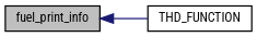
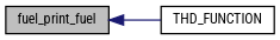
  digraph {
    rankdir=LR
    fontname="Roboto Condensed"
    node [color=black fontname="Roboto Condensed" fontsize=10 shape=record style=filled]
-   n1 [fillcolor=grey75 fontcolor=black height=0.2 label=fuel_print_info width=0.4]
+   n1 [fillcolor=grey75 fontcolor=black height=0.2 label=fuel_print_fuel width=0.4]
    n2 [fillcolor=white height=0.2 label=THD_FUNCTION width=0.4]
    n1 -> n2 [color=midnightblue dir=back fontname="Roboto Condensed" fontsize=10 labelfontname=Helvetica labelfontsize=10 style=solid]
  }
